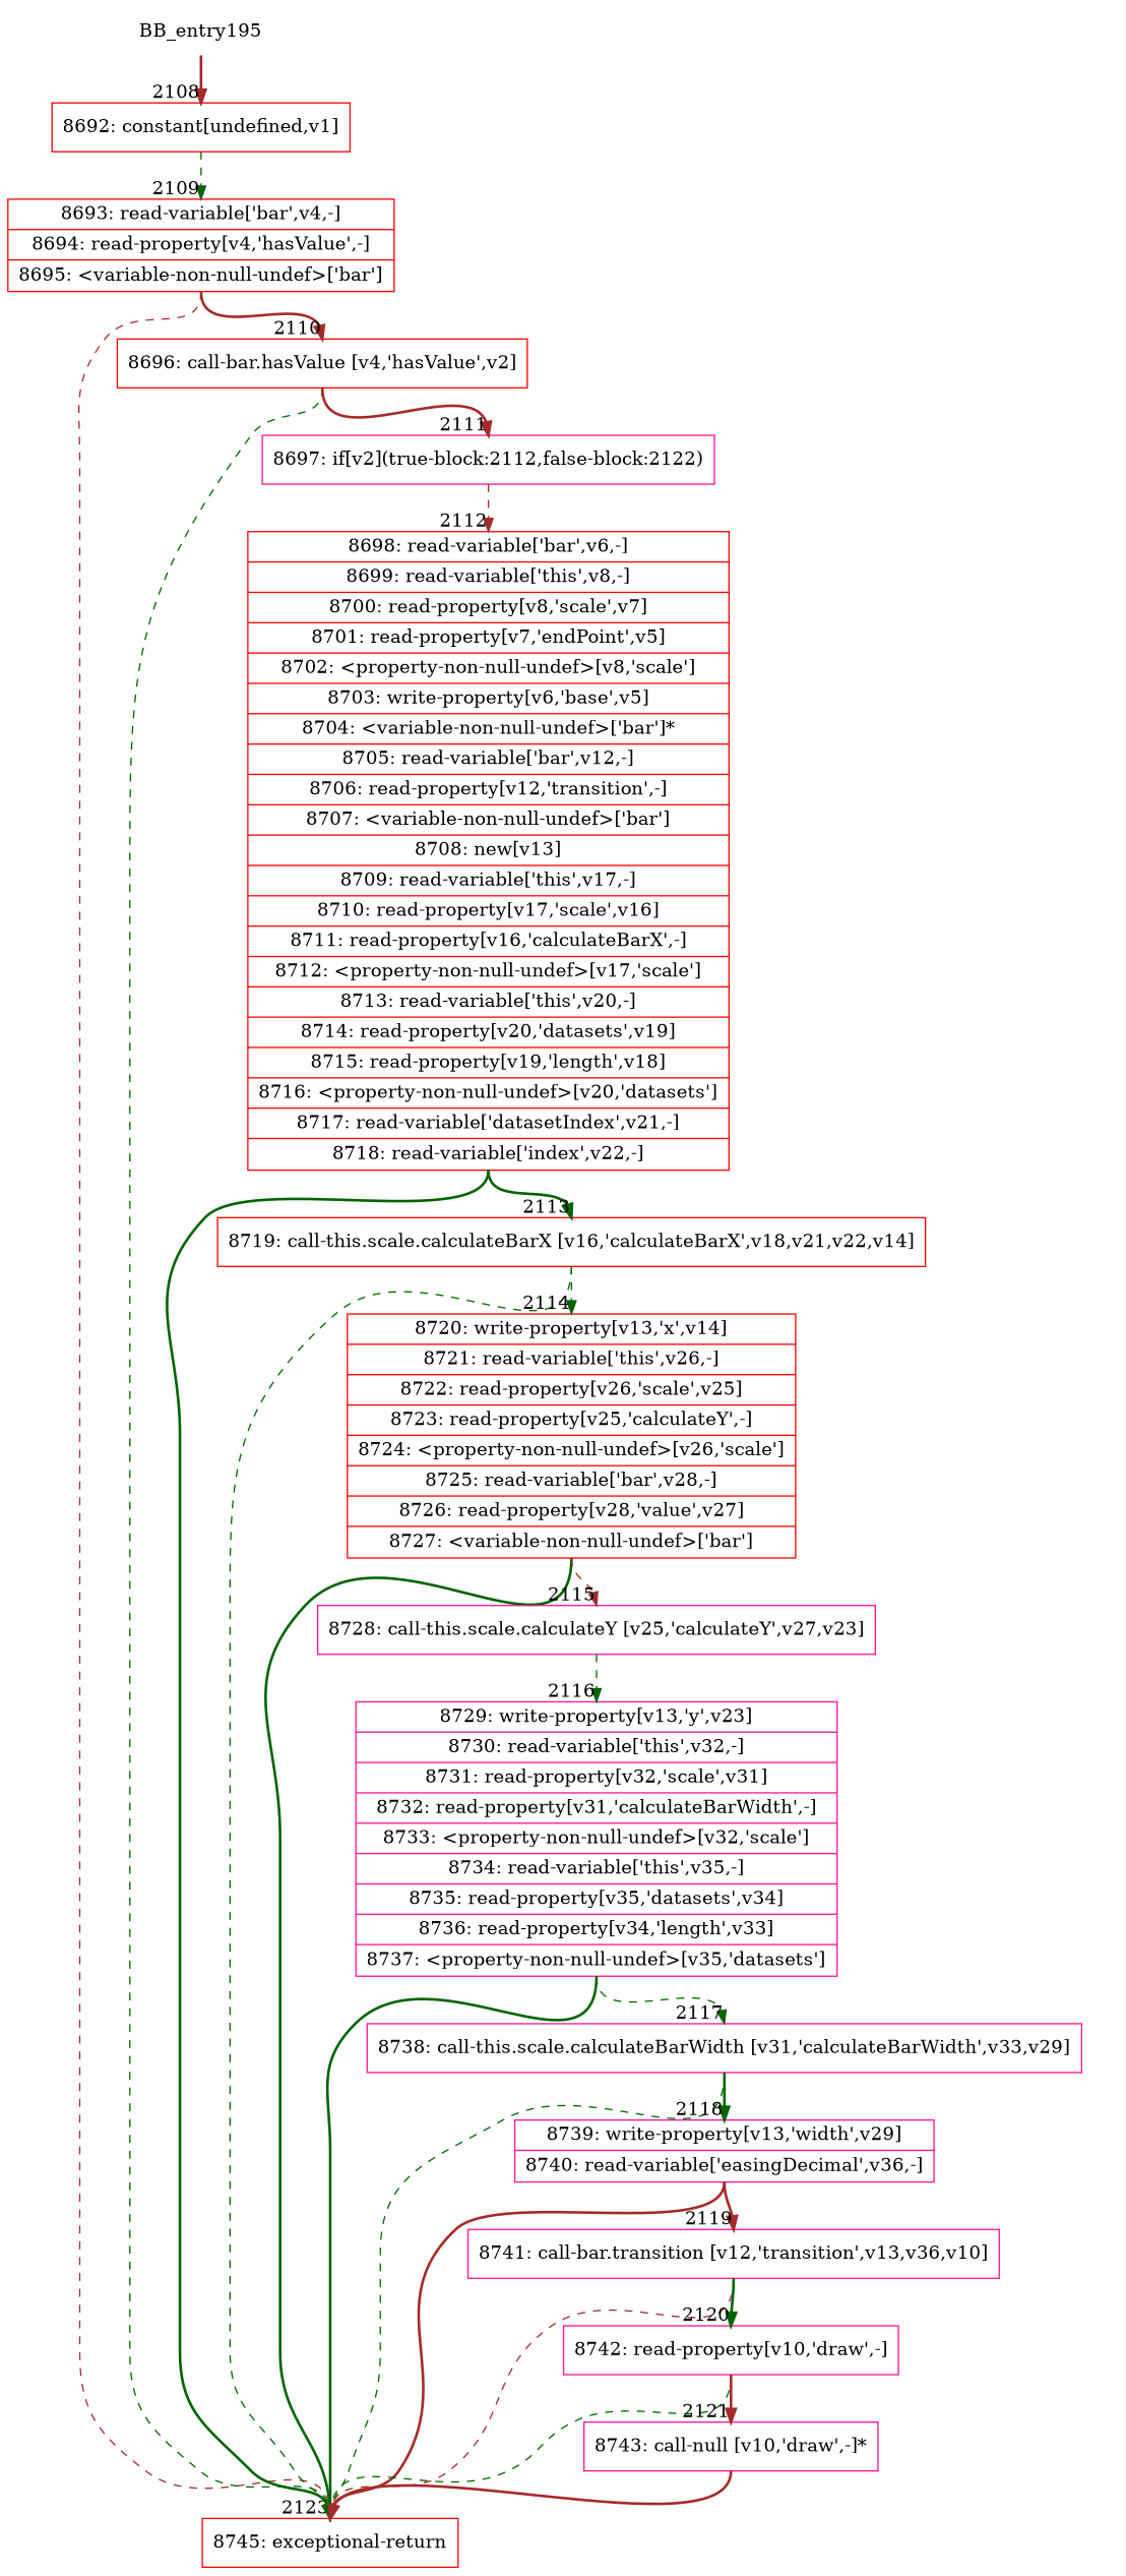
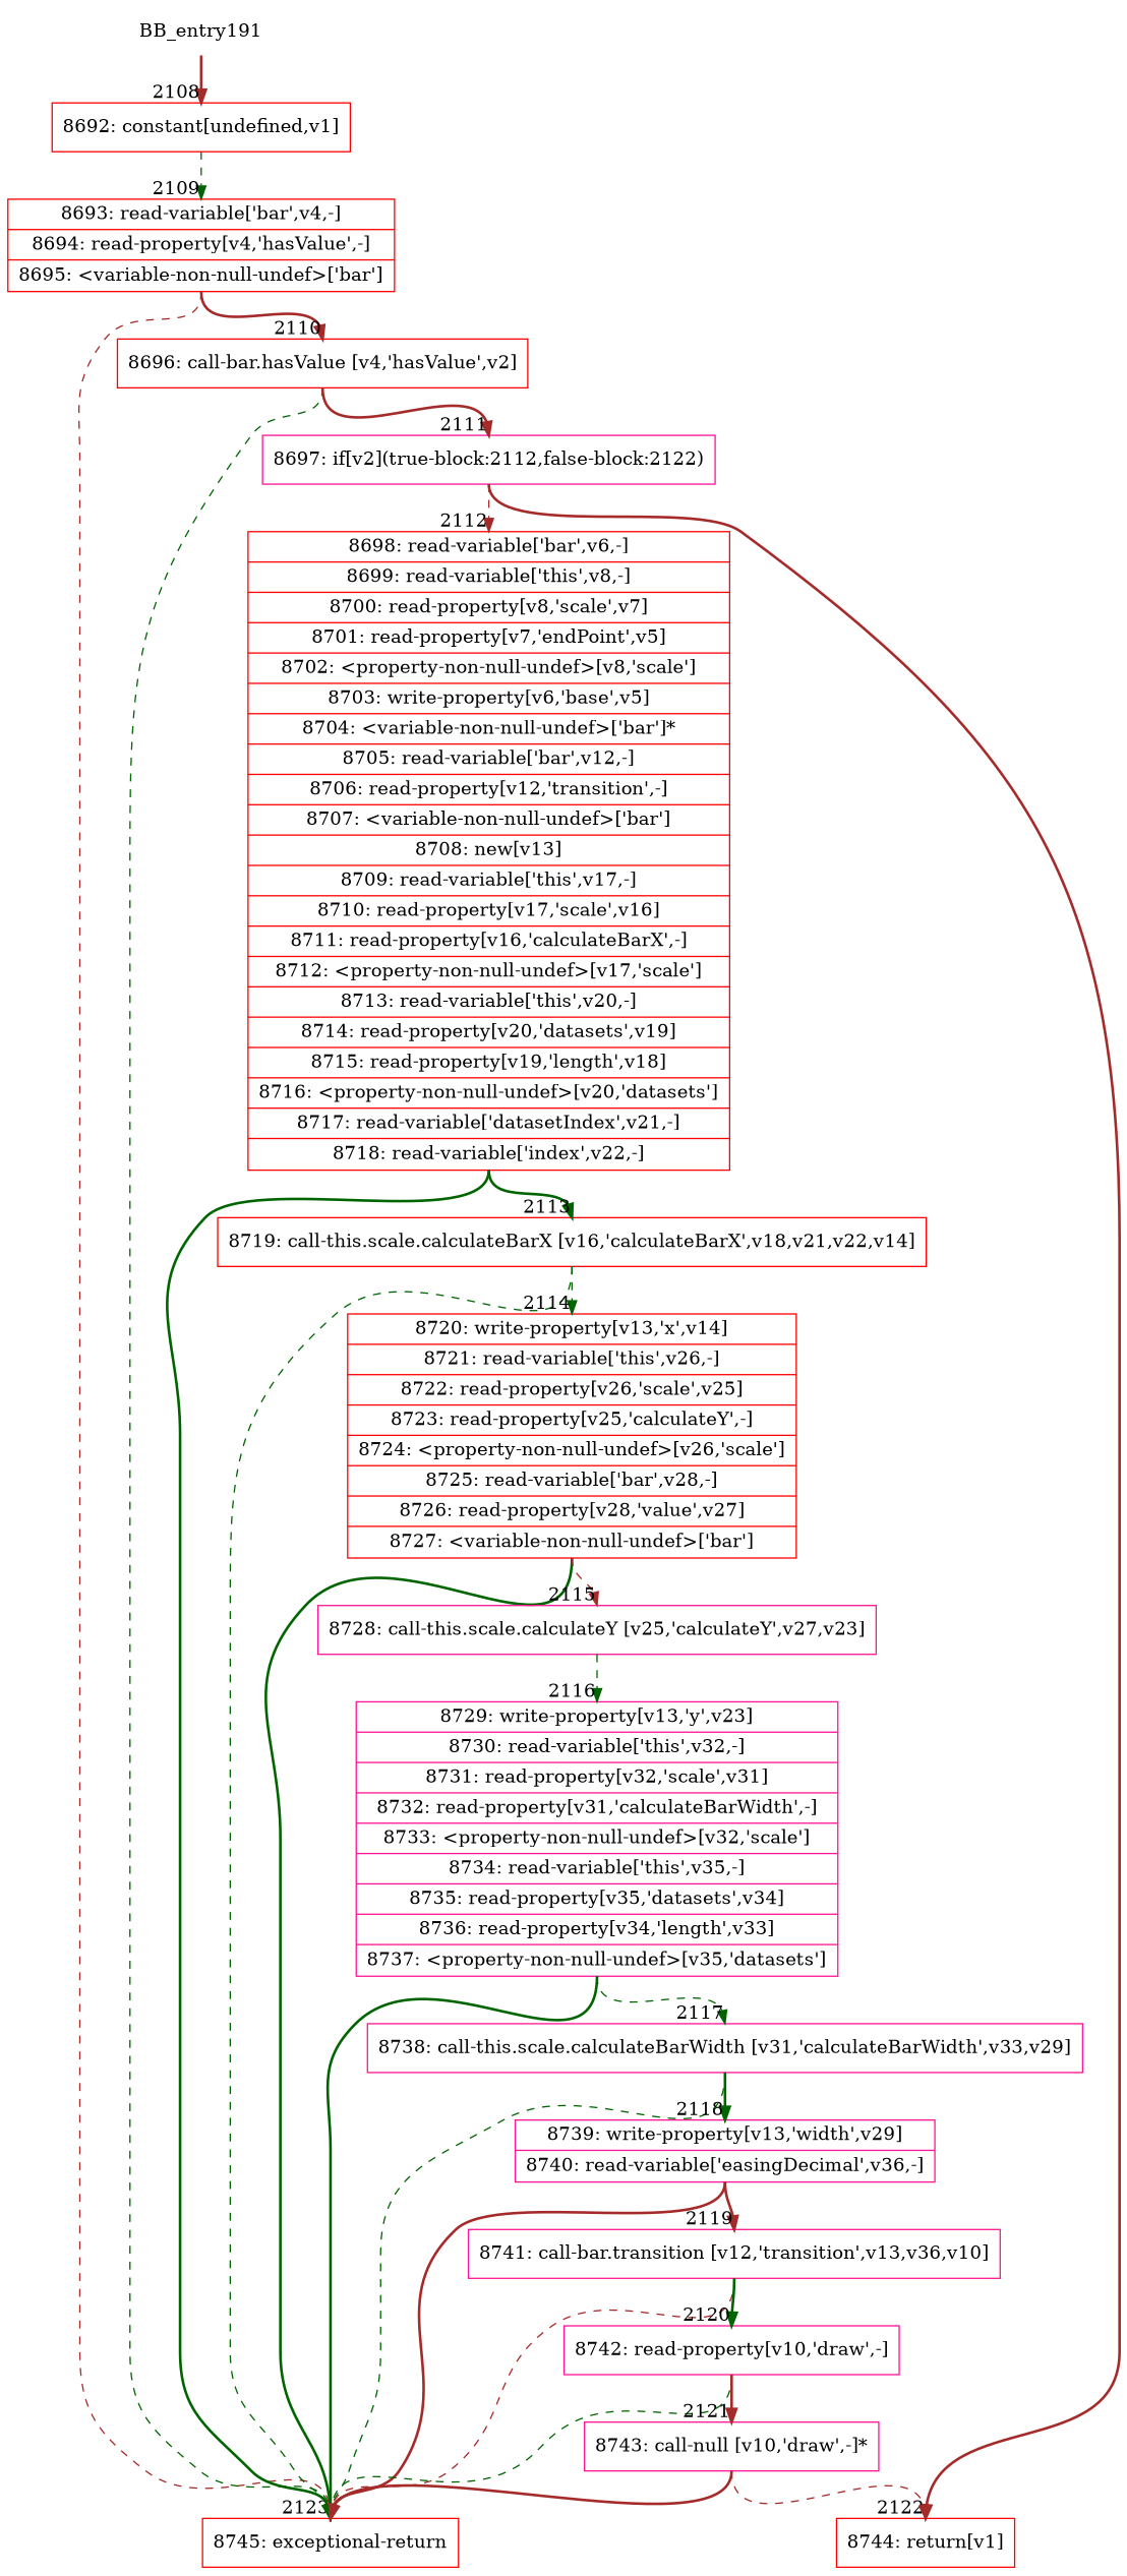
  digraph {
    rankdir=TD
    node [color=deeppink shape=record]
    edge [color=darkgreen headport=n style=bold tailport=s]
-   BB_entry195 [shape=none]
+   BB_entry195 [shape=none label=BB_entry191]
    n2 [color=red label="{8692: constant[undefined,v1]}"]
    n3 [color=red label="{8693: read-variable['bar',v4,-]|8694: read-property[v4,'hasValue',-]|8695: \<variable-non-null-undef\>['bar']}"]
    n4 [color=red label="{8696: call-bar.hasValue [v4,'hasValue',v2]}"]
    n5 [color=red label="{8745: exceptional-return}"]
    n6 [label="{8697: if[v2](true-block:2112,false-block:2122)}"]
    n7 [color=red label="{8698: read-variable['bar',v6,-]|8699: read-variable['this',v8,-]|8700: read-property[v8,'scale',v7]|8701: read-property[v7,'endPoint',v5]|8702: \<property-non-null-undef\>[v8,'scale']|8703: write-property[v6,'base',v5]|8704: \<variable-non-null-undef\>['bar']*|8705: read-variable['bar',v12,-]|8706: read-property[v12,'transition',-]|8707: \<variable-non-null-undef\>['bar']|8708: new[v13]|8709: read-variable['this',v17,-]|8710: read-property[v17,'scale',v16]|8711: read-property[v16,'calculateBarX',-]|8712: \<property-non-null-undef\>[v17,'scale']|8713: read-variable['this',v20,-]|8714: read-property[v20,'datasets',v19]|8715: read-property[v19,'length',v18]|8716: \<property-non-null-undef\>[v20,'datasets']|8717: read-variable['datasetIndex',v21,-]|8718: read-variable['index',v22,-]}"]
+   n8 [color=red label="{8744: return[v1]}"]
    n9 [color=red label="{8719: call-this.scale.calculateBarX [v16,'calculateBarX',v18,v21,v22,v14]}"]
    n10 [color=red label="{8720: write-property[v13,'x',v14]|8721: read-variable['this',v26,-]|8722: read-property[v26,'scale',v25]|8723: read-property[v25,'calculateY',-]|8724: \<property-non-null-undef\>[v26,'scale']|8725: read-variable['bar',v28,-]|8726: read-property[v28,'value',v27]|8727: \<variable-non-null-undef\>['bar']}"]
    n11 [label="{8728: call-this.scale.calculateY [v25,'calculateY',v27,v23]}"]
    n12 [label="{8729: write-property[v13,'y',v23]|8730: read-variable['this',v32,-]|8731: read-property[v32,'scale',v31]|8732: read-property[v31,'calculateBarWidth',-]|8733: \<property-non-null-undef\>[v32,'scale']|8734: read-variable['this',v35,-]|8735: read-property[v35,'datasets',v34]|8736: read-property[v34,'length',v33]|8737: \<property-non-null-undef\>[v35,'datasets']}"]
    n13 [label="{8738: call-this.scale.calculateBarWidth [v31,'calculateBarWidth',v33,v29]}"]
    n14 [label="{8739: write-property[v13,'width',v29]|8740: read-variable['easingDecimal',v36,-]}"]
    n15 [label="{8741: call-bar.transition [v12,'transition',v13,v36,v10]}"]
    n16 [label="{8742: read-property[v10,'draw',-]}"]
    n17 [label="{8743: call-null [v10,'draw',-]*}"]
    BB_entry195 -> n2 [color=brown headlabel="    2108"]
    n2 -> n3 [headlabel="      2109" style=dashed]
    n3 -> n4 [color=brown headlabel="      2110"]
    n3 -> n5 [color=brown headlabel="      2123" style=dashed]
    n4 -> n5 [style=dashed]
    n4 -> n6 [color=brown headlabel="      2111"]
    n6 -> n7 [color=brown headlabel="      2112" style=dashed]
+   n6 -> n8 [color=brown headlabel="      2122"]
    n7 -> n5
    n7 -> n9 [headlabel="      2113"]
    n9 -> n5 [style=dashed]
    n9 -> n10 [headlabel="      2114" style=dashed]
    n10 -> n5
    n10 -> n11 [color=brown headlabel="      2115" style=dashed]
    n11 -> n12 [headlabel="      2116" style=dashed]
    n12 -> n5
    n12 -> n13 [headlabel="      2117" style=dashed]
    n13 -> n5 [style=dashed]
    n13 -> n14 [headlabel="      2118"]
    n14 -> n5 [color=brown]
    n14 -> n15 [color=brown headlabel="      2119"]
    n15 -> n5 [color=brown style=dashed]
    n15 -> n16 [headlabel="      2120"]
    n16 -> n5 [style=dashed]
    n16 -> n17 [color=brown headlabel="      2121"]
    n17 -> n5 [color=brown]
+   n17 -> n8 [color=brown style=dashed]
  }
